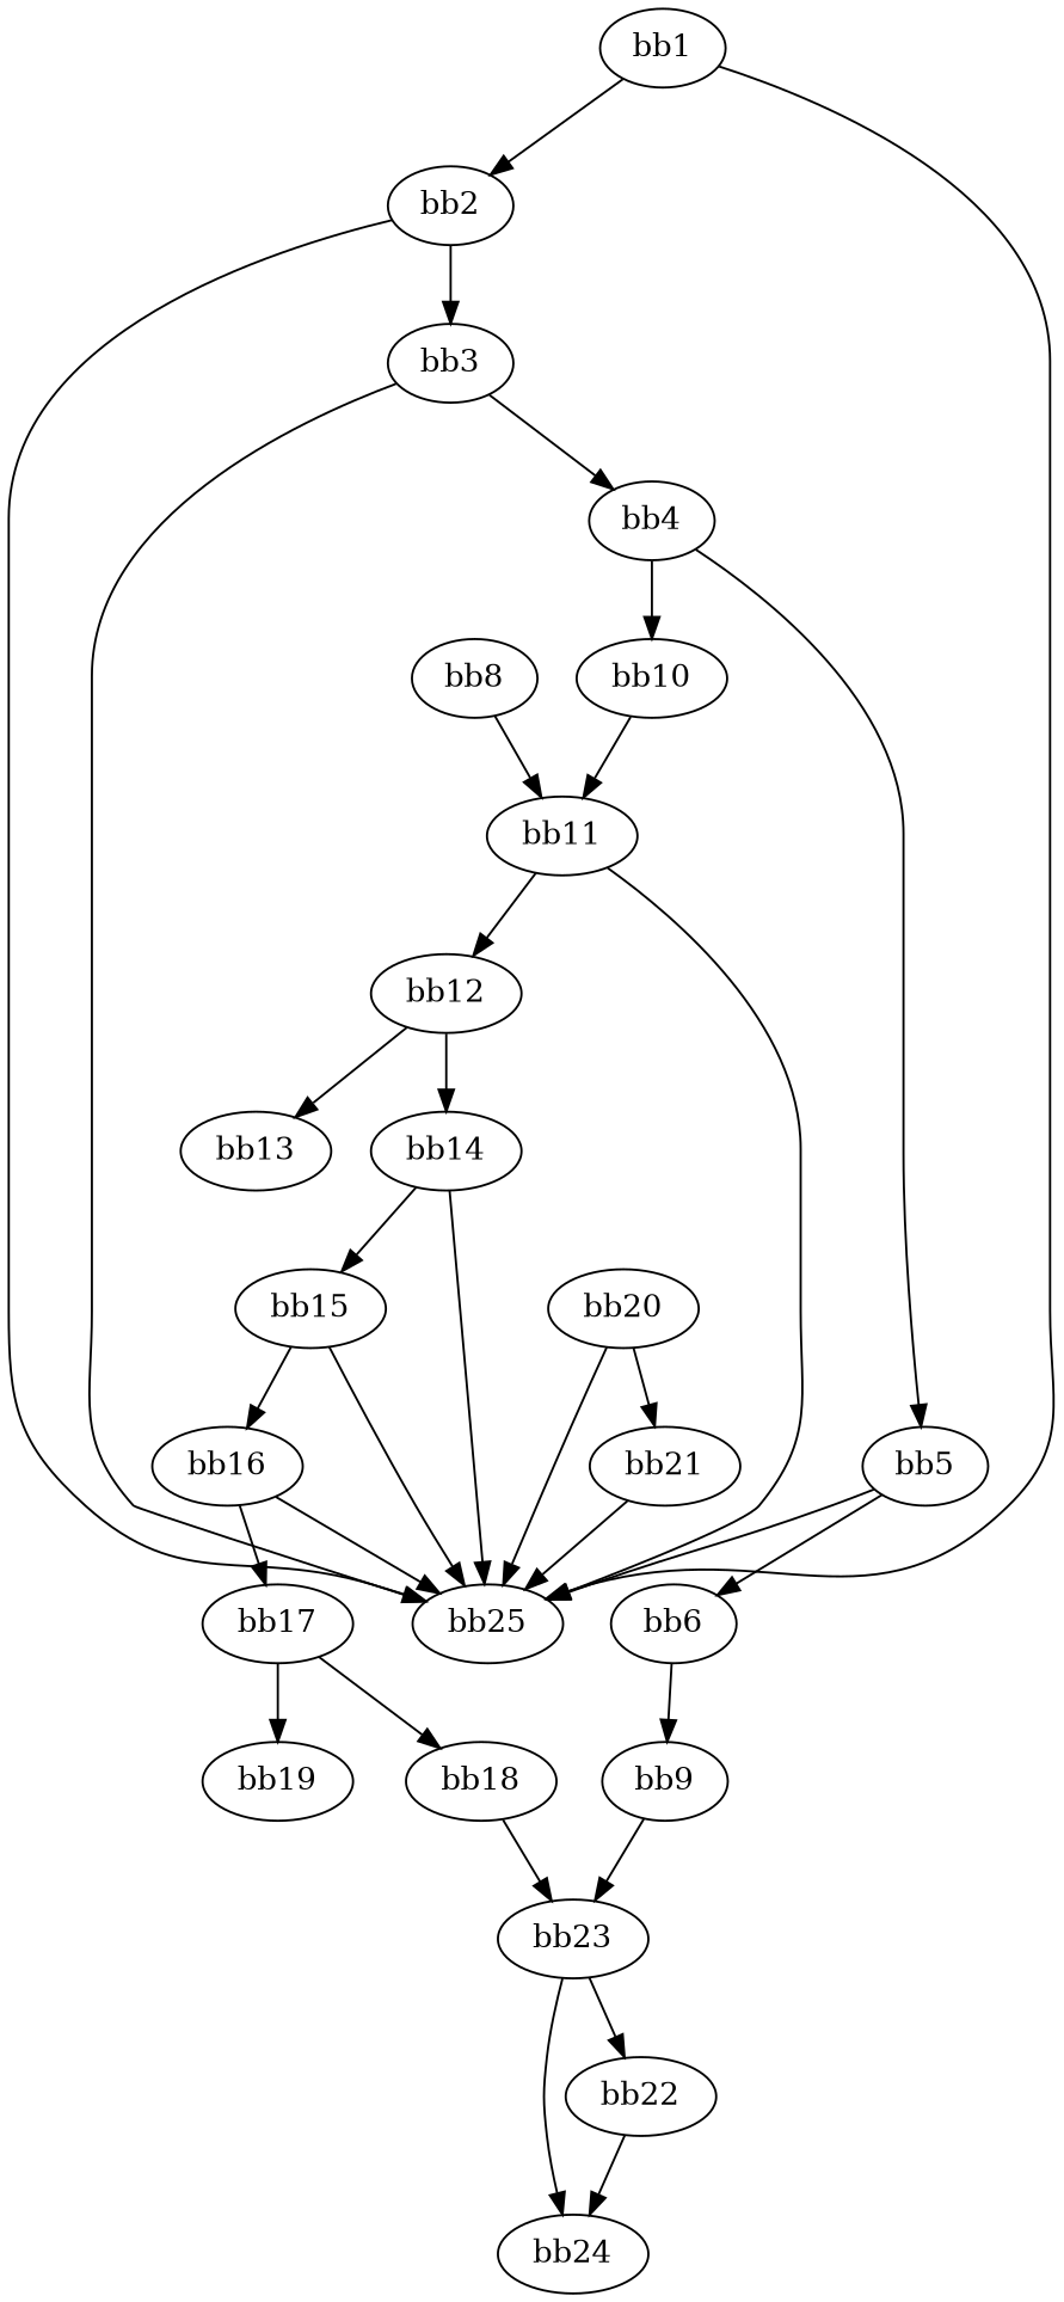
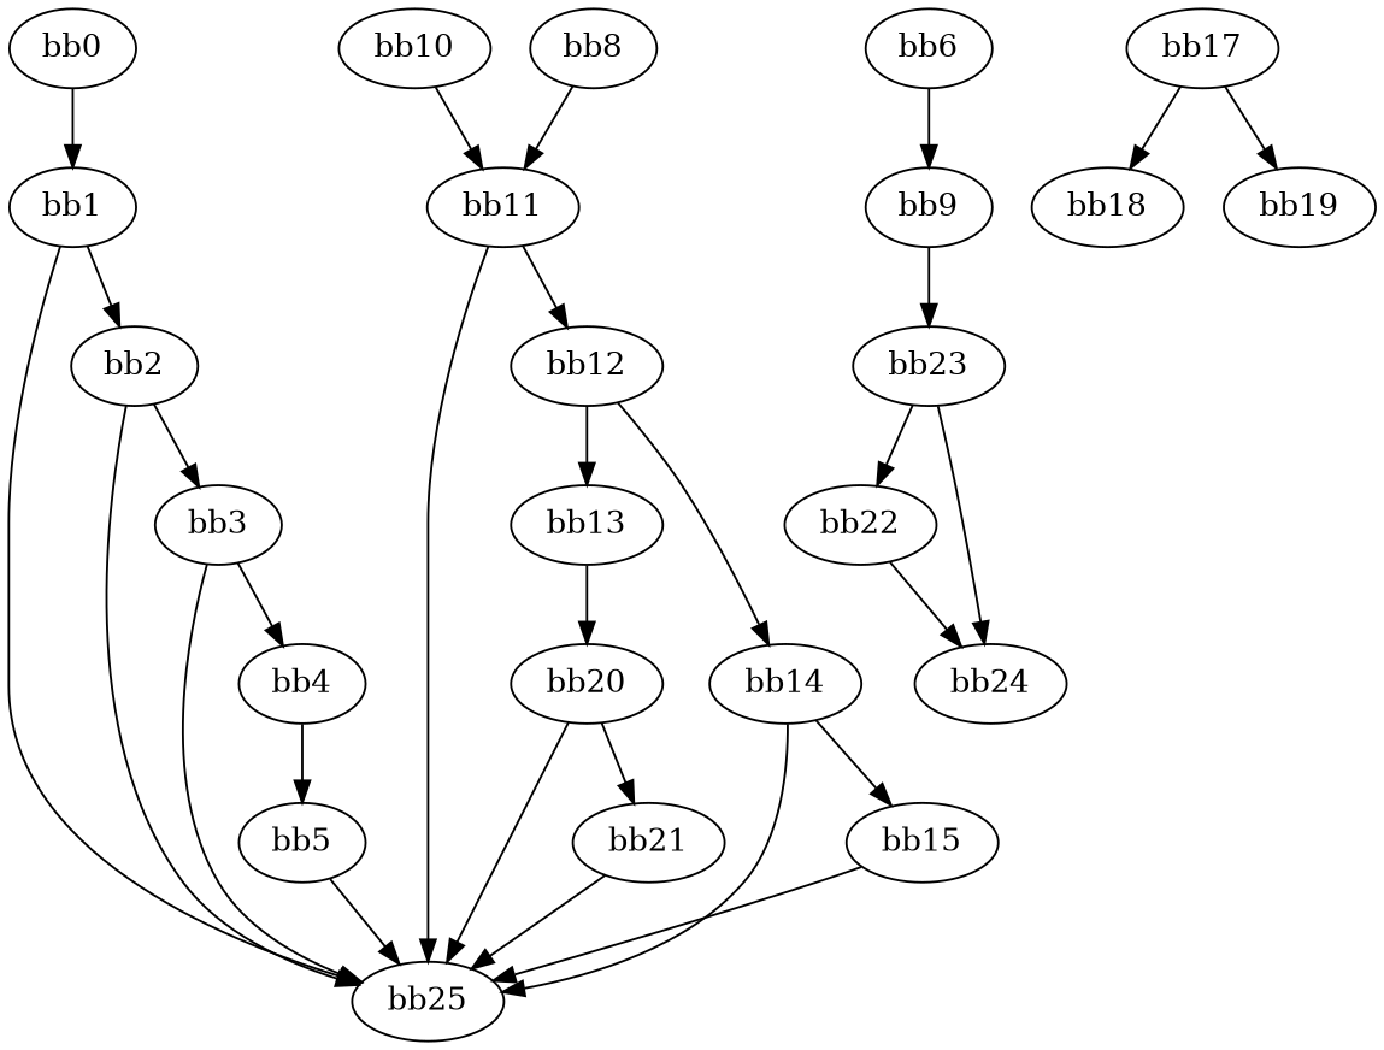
  digraph {
+   n1 [label="bb0\l"]
    n2 [label="bb1\l"]
    n3 [label="bb25\l"]
    n4 [label="bb2\l"]
    n5 [label="bb3\l"]
    n6 [label="bb4\l"]
    n7 [label="bb5\l"]
    n8 [label="bb10\l"]
    n9 [label="bb6\l"]
    n10 [label="bb11\l"]
    n11 [label="bb9\l"]
    n12 [label="bb23\l"]
    n13 [label="bb8\l"]
    n14 [label="bb12\l"]
    n15 [label="bb22\l"]
    n16 [label="bb24\l"]
    n17 [label="bb13\l"]
    n18 [label="bb14\l"]
    n19 [label="bb20\l"]
    n20 [label="bb15\l"]
    n21 [label="bb21\l"]
-   n22 [label="bb16\l"]
    n23 [label="bb17\l"]
    n24 [label="bb18\l"]
    n25 [label="bb19\l"]
+   n1 -> n2
    n2 -> n3
    n2 -> n4
    n4 -> n3
    n4 -> n5
    n5 -> n3
    n5 -> n6
    n6 -> n7
-   n6 -> n8
    n7 -> n3
-   n7 -> n9
    n8 -> n10
    n9 -> n11
    n10 -> n3
    n10 -> n14
    n11 -> n12
    n12 -> n15
    n12 -> n16
    n13 -> n10
    n14 -> n17
    n14 -> n18
    n15 -> n16
+   n17 -> n19
    n18 -> n3
    n18 -> n20
    n19 -> n3
    n19 -> n21
    n20 -> n3
-   n20 -> n22
    n21 -> n3
-   n22 -> n3
-   n22 -> n23
    n23 -> n24
    n23 -> n25
-   n24 -> n12
  }
